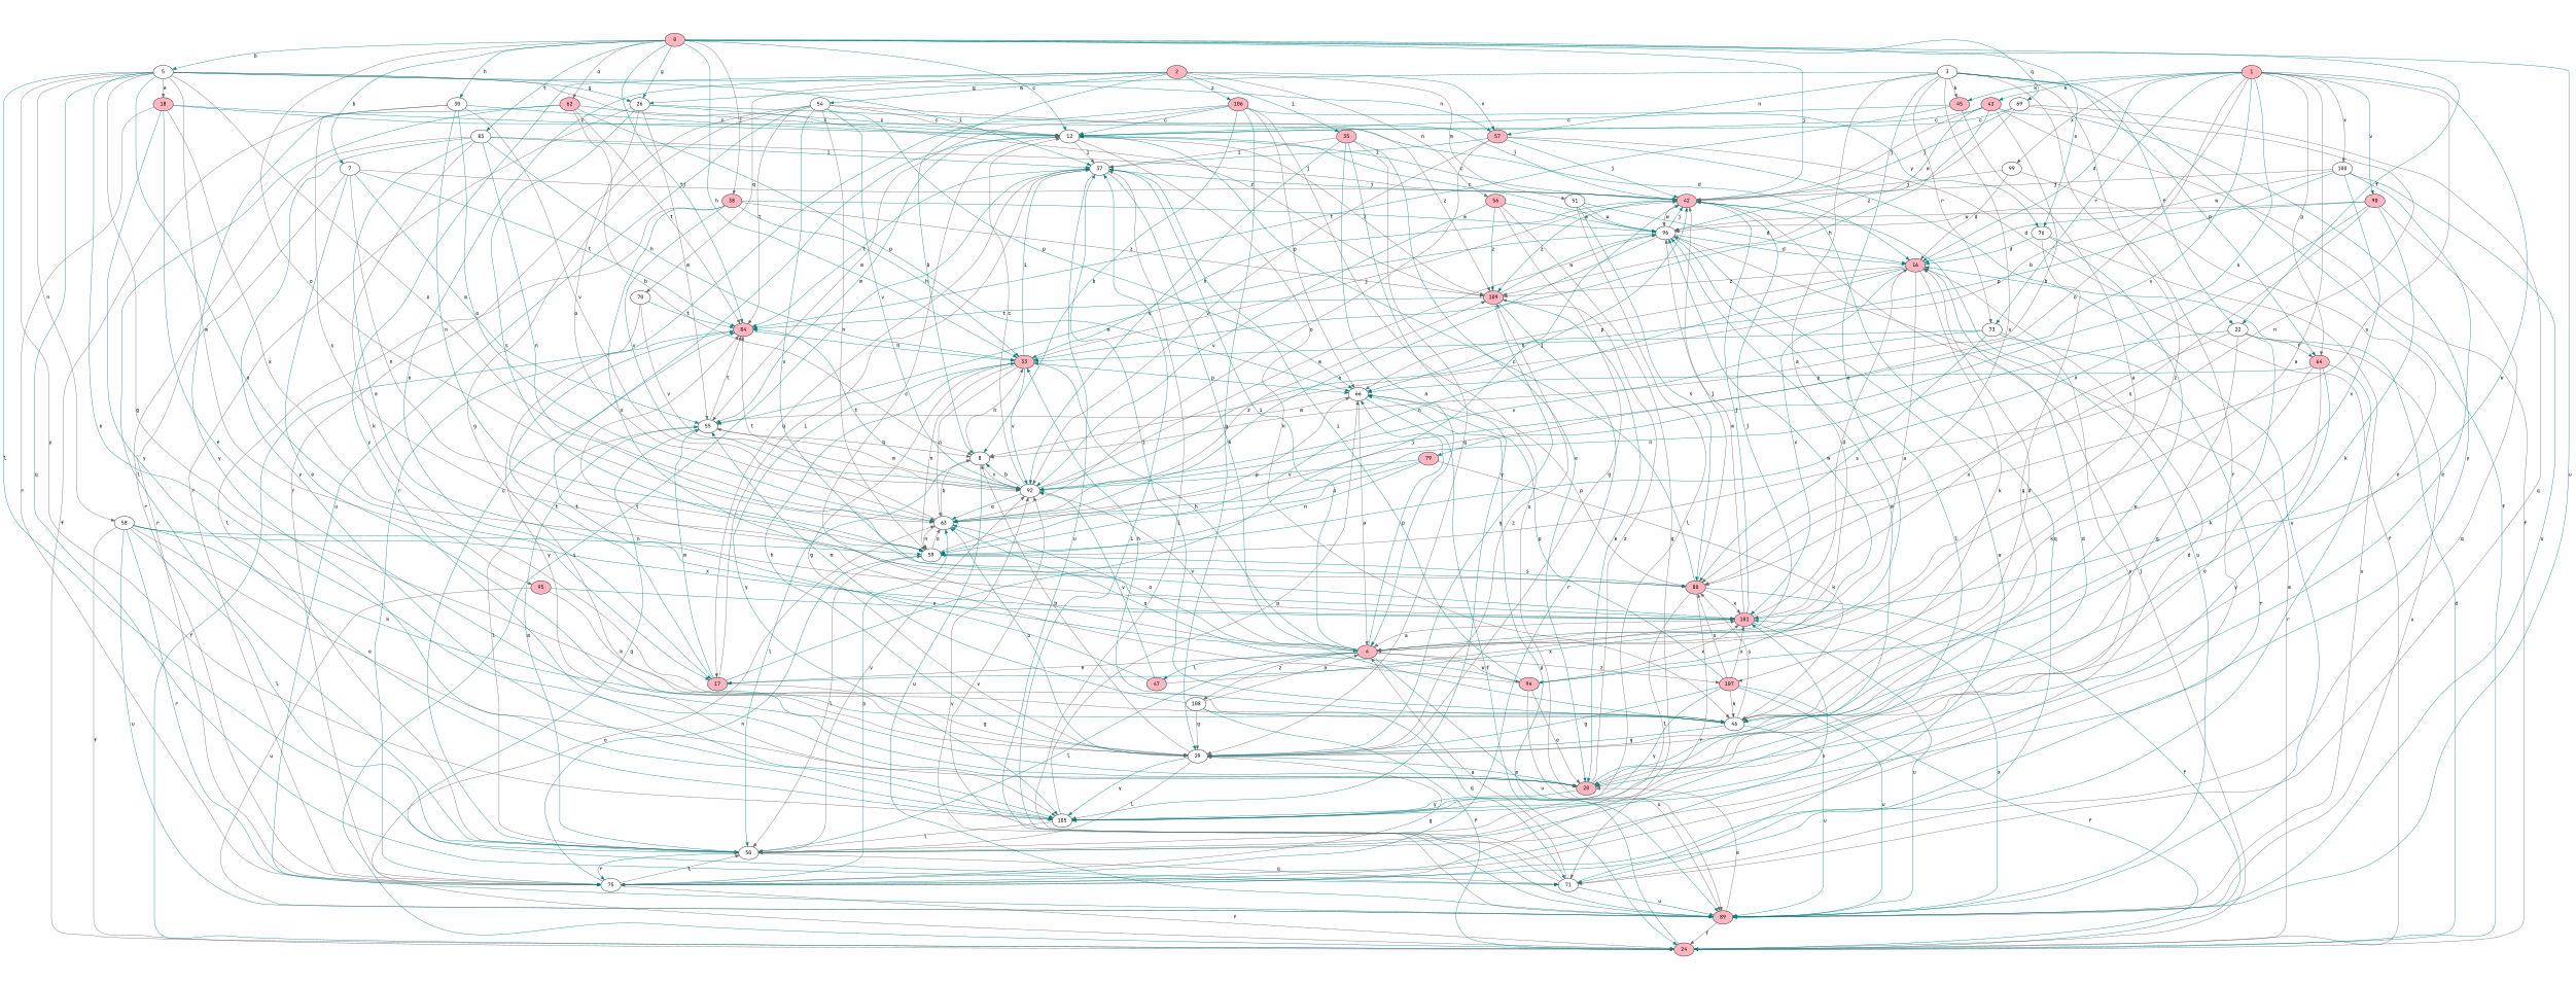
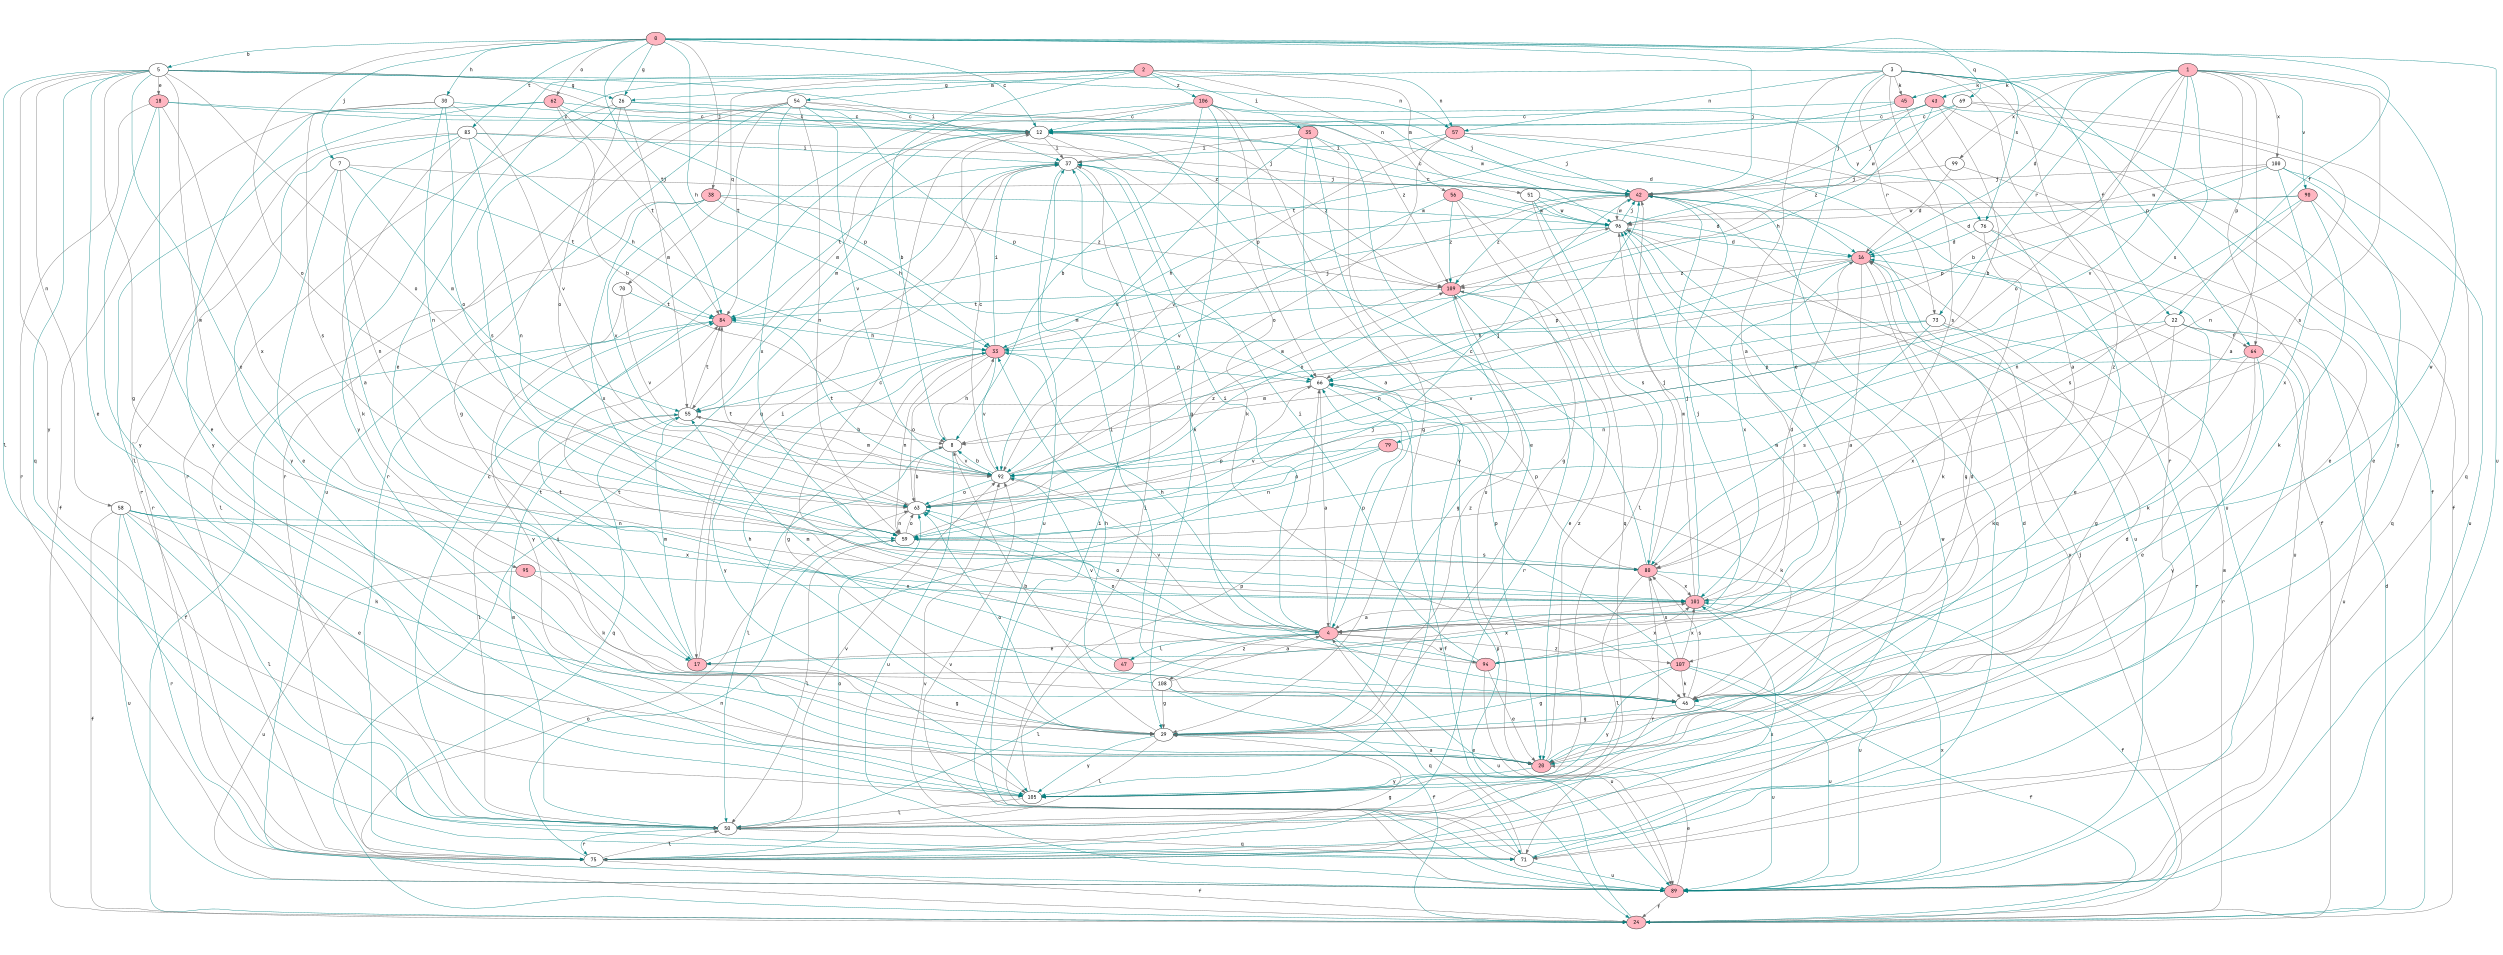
  strict digraph {
    fontname="JetBrains Mono"
    node [fillcolor=white fontname="JetBrains Mono" style=filled]
    edge [color=teal fontname="JetBrains Mono"]
    0 [fillcolor=lightpink]
    5
    7
    12
    22
    26
    30
    33 [fillcolor=lightpink]
    38 [fillcolor=lightpink]
    42 [fillcolor=lightpink]
    62 [fillcolor=lightpink]
    63
    69
    76
    83
    84 [fillcolor=lightpink]
    89 [fillcolor=lightpink]
    17 [fillcolor=lightpink]
    57 [fillcolor=lightpink]
    105
    37
    50
    18 [fillcolor=lightpink]
    20 [fillcolor=lightpink]
    29
    58
    71
    95 [fillcolor=lightpink]
    109 [fillcolor=lightpink]
    75
    55
    59
    46
    64 [fillcolor=lightpink]
    101 [fillcolor=lightpink]
    80 [fillcolor=lightpink]
    92
    24 [fillcolor=lightpink]
    66
    96
    8
    16 [fillcolor=lightpink]
    4 [fillcolor=lightpink]
    1 [fillcolor=lightpink]
    43 [fillcolor=lightpink]
    45 [fillcolor=lightpink]
    73
    79 [fillcolor=lightpink]
    90 [fillcolor=lightpink]
    94 [fillcolor=lightpink]
    99
    100
    107 [fillcolor=lightpink]
    47 [fillcolor=lightpink]
    108
    2 [fillcolor=lightpink]
    35 [fillcolor=lightpink]
    51
    54
    56 [fillcolor=lightpink]
    70
    106 [fillcolor=lightpink]
    3
    0 -> 5 [label=b]
-   0 -> 7 [label=b]
+   0 -> 7 [label=j]
    0 -> 12 [label=c]
    0 -> 22 [label=f]
    0 -> 26 [label=g]
    0 -> 30 [label=h]
    0 -> 33 [label=h]
    0 -> 38 [color=gray40 label=j]
    0 -> 42 [label=j]
    0 -> 62 [color=gray40 label=o]
    0 -> 63 [color=gray40 label=o]
    0 -> 69 [label=q]
    0 -> 76 [label=s]
    0 -> 83 [label=t]
    0 -> 84 [label=t]
    0 -> 89 [label=u]
    5 -> 26 [label=g]
    5 -> 63 [color=gray40 label=o]
    5 -> 17 [label=e]
    5 -> 57 [label=n]
    5 -> 105 [color=gray40 label=y]
    5 -> 37 [label=i]
    5 -> 50 [label=l]
    5 -> 18 [color=gray40 label=e]
    5 -> 20 [label=e]
    5 -> 29 [color=gray40 label=g]
    5 -> 58 [color=gray40 label=n]
    5 -> 71 [label=q]
    5 -> 95 [color=gray40 label=w]
    5 -> 109 [color=gray40 label=z]
    7 -> 42 [color=gray40 label=j]
    7 -> 84 [label=t]
    7 -> 20 [label=e]
    7 -> 75 [color=gray40 label=r]
    7 -> 55 [label=m]
    7 -> 59 [color=gray40 label=n]
    12 -> 37 [color=gray40 label=i]
    12 -> 109 [color=gray40 label=z]
    12 -> 55 [label=m]
    12 -> 46 [color=gray40 label=k]
    22 -> 89 [color=gray40 label=u]
    22 -> 29 [color=gray40 label=g]
    22 -> 59 [label=n]
    22 -> 46 [label=k]
    22 -> 64 [color=gray40 label=f]
    22 -> 101 [color=gray40 label=x]
    26 -> 12 [label=c]
    26 -> 42 [label=j]
    26 -> 63 [color=gray40 label=o]
    26 -> 75 [color=gray40 label=r]
    26 -> 55 [color=gray40 label=m]
    26 -> 80 [label=s]
    30 -> 12 [label=c]
    30 -> 63 [label=o]
    30 -> 59 [label=n]
    30 -> 80 [color=gray40 label=s]
    30 -> 92 [color=gray40 label=v]
    30 -> 24 [color=gray40 label=f]
    33 -> 42 [color=gray40 label=j]
    33 -> 63 [color=gray40 label=o]
    33 -> 105 [label=y]
    33 -> 37 [label=i]
    33 -> 29 [color=gray40 label=g]
    33 -> 59 [color=gray40 label=n]
    33 -> 92 [label=v]
    33 -> 66 [label=p]
    38 -> 33 [label=h]
    38 -> 50 [color=gray40 label=l]
    38 -> 109 [color=gray40 label=z]
    38 -> 101 [label=x]
    38 -> 92 [label=v]
    38 -> 96 [label=w]
    42 -> 12 [label=c]
    42 -> 33 [label=h]
    42 -> 89 [label=u]
    42 -> 71 [label=q]
    42 -> 109 [label=z]
    42 -> 96 [color=gray40 label=w]
    62 -> 12 [label=c]
    62 -> 84 [color=gray40 label=t]
    62 -> 105 [label=y]
    62 -> 50 [label=l]
    62 -> 66 [label=p]
    62 -> 8 [color=gray40 label=b]
    63 -> 84 [color=gray40 label=t]
    63 -> 109 [color=gray40 label=z]
    63 -> 59 [color=gray40 label=n]
    63 -> 8 [color=gray40 label=b]
    69 -> 12 [label=c]
    69 -> 42 [label=j]
    69 -> 71 [color=gray40 label=q]
    69 -> 109 [color=gray40 label=z]
    69 -> 59 [color=gray40 label=n]
    76 -> 89 [color=gray40 label=u]
    76 -> 20 [label=e]
    76 -> 29 [color=gray40 label=g]
    76 -> 16 [label=d]
    83 -> 33 [label=h]
    83 -> 42 [color=gray40 label=j]
    83 -> 105 [label=y]
    83 -> 37 [label=i]
    83 -> 75 [color=gray40 label=r]
    83 -> 59 [label=n]
    83 -> 46 [color=gray40 label=k]
    83 -> 4 [label=a]
    84 -> 33 [label=h]
    84 -> 24 [label=f]
    89 -> 37 [label=i]
    89 -> 20 [color=gray40 label=e]
    89 -> 101 [label=x]
    89 -> 92 [color=gray40 label=v]
    89 -> 24 [color=gray40 label=f]
    17 -> 42 [label=j]
    17 -> 84 [label=t]
    17 -> 37 [color=gray40 label=i]
    17 -> 29 [color=gray40 label=g]
    17 -> 55 [label=m]
    57 -> 42 [label=j]
    57 -> 63 [color=gray40 label=o]
    57 -> 89 [label=u]
    57 -> 37 [label=i]
    57 -> 92 [color=gray40 label=v]
    57 -> 24 [color=gray40 label=f]
    105 -> 50 [color=gray40 label=l]
    105 -> 66 [color=gray40 label=p]
    105 -> 16 [label=d]
    37 -> 42 [label=j]
    37 -> 84 [label=t]
    37 -> 89 [label=u]
    37 -> 17 [color=gray40 label=q]
    37 -> 46 [label=k]
    50 -> 12 [label=c]
    50 -> 71 [color=gray40 label=q]
    50 -> 75 [label=r]
    50 -> 55 [label=m]
    50 -> 92 [color=gray40 label=v]
    50 -> 16 [color=gray40 label=d]
    18 -> 12 [label=c]
    18 -> 105 [label=y]
    18 -> 20 [label=e]
    18 -> 75 [color=gray40 label=r]
    18 -> 101 [color=gray40 label=x]
    18 -> 16 [label=d]
    20 -> 105 [label=y]
    20 -> 109 [color=gray40 label=z]
    20 -> 96 [label=w]
    29 -> 33 [label=h]
    29 -> 63 [label=o]
    29 -> 105 [label=y]
    29 -> 50 [color=gray40 label=l]
    29 -> 20 [label=e]
    29 -> 109 [color=gray40 label=z]
    29 -> 8 [color=gray40 label=b]
    58 -> 89 [label=u]
    58 -> 50 [label=l]
    58 -> 20 [color=gray40 label=e]
    58 -> 75 [label=r]
    58 -> 59 [label=n]
    58 -> 46 [label=k]
    58 -> 101 [label=x]
    58 -> 24 [color=gray40 label=f]
    71 -> 89 [label=u]
    71 -> 37 [color=gray40 label=i]
    71 -> 92 [color=gray40 label=v]
    71 -> 96 [label=w]
    71 -> 4 [color=gray40 label=a]
    95 -> 89 [color=gray40 label=u]
    95 -> 46 [color=gray40 label=k]
    95 -> 101 [label=x]
    109 -> 84 [label=t]
    109 -> 20 [label=e]
    109 -> 29 [label=g]
    109 -> 75 [label=r]
    75 -> 63 [label=o]
    75 -> 50 [color=gray40 label=l]
    75 -> 29 [color=gray40 label=g]
    75 -> 59 [label=n]
    75 -> 101 [label=x]
    75 -> 24 [color=gray40 label=f]
    55 -> 84 [color=gray40 label=t]
    55 -> 50 [color=gray40 label=l]
    55 -> 71 [label=q]
    55 -> 8 [color=gray40 label=b]
    59 -> 63 [color=gray40 label=o]
    59 -> 50 [color=gray40 label=l]
    59 -> 80 [label=s]
    59 -> 66 [color=gray40 label=p]
    46 -> 33 [label=h]
    46 -> 89 [label=u]
    46 -> 37 [label=i]
    46 -> 29 [label=g]
    46 -> 80 [color=gray40 label=s]
    46 -> 16 [color=gray40 label=d]
    64 -> 105 [label=y]
    64 -> 20 [color=gray40 label=e]
    64 -> 75 [label=r]
    64 -> 46 [color=gray40 label=k]
    64 -> 66 [label=p]
    101 -> 42 [label=j]
    101 -> 89 [label=u]
    101 -> 96 [color=gray40 label=w]
    101 -> 16 [color=gray40 label=d]
    101 -> 4 [color=gray40 label=a]
    80 -> 12 [label=c]
    80 -> 42 [color=gray40 label=j]
    80 -> 50 [color=gray40 label=l]
    80 -> 75 [color=gray40 label=r]
    80 -> 101 [color=gray40 label=x]
    80 -> 24 [label=f]
    80 -> 66 [color=gray40 label=p]
    92 -> 12 [color=gray40 label=c]
    92 -> 42 [label=j]
    92 -> 63 [label=o]
    92 -> 84 [label=t]
    92 -> 55 [color=gray40 label=m]
    92 -> 96 [color=gray40 label=w]
    92 -> 8 [label=b]
    24 -> 42 [color=gray40 label=j]
    24 -> 63 [color=gray40 label=o]
    24 -> 37 [label=i]
    24 -> 66 [label=p]
    24 -> 96 [color=gray40 label=w]
    24 -> 16 [label=d]
    66 -> 55 [color=gray40 label=m]
    66 -> 24 [label=f]
    66 -> 4 [color=gray40 label=a]
    96 -> 12 [label=c]
    96 -> 42 [label=j]
    96 -> 63 [label=o]
    96 -> 50 [label=l]
    96 -> 55 [label=m]
    96 -> 16 [label=d]
    8 -> 33 [color=gray40 label=h]
    8 -> 89 [label=u]
    8 -> 50 [label=l]
    8 -> 92 [color=gray40 label=v]
    16 -> 109 [color=gray40 label=z]
    16 -> 59 [label=n]
    16 -> 46 [color=gray40 label=k]
    16 -> 101 [label=x]
    16 -> 66 [color=gray40 label=p]
    16 -> 4 [color=gray40 label=a]
    4 -> 12 [color=gray40 label=c]
    4 -> 33 [label=h]
    4 -> 42 [label=j]
    4 -> 63 [label=o]
    4 -> 89 [label=u]
    4 -> 17 [color=gray40 label=e]
    4 -> 37 [label=i]
    4 -> 50 [label=l]
    4 -> 92 [color=gray40 label=v]
    4 -> 66 [label=p]
    4 -> 94 [color=gray40 label=w]
    4 -> 107 [color=gray40 label=z]
    4 -> 47 [label=l]
    4 -> 108 [color=gray40 label=z]
    1 -> 63 [color=gray40 label=o]
    1 -> 64 [color=gray40 label=p]
    1 -> 80 [color=gray40 label=s]
    1 -> 92 [label=v]
    1 -> 8 [color=gray40 label=b]
    1 -> 16 [label=d]
    1 -> 4 [color=gray40 label=a]
    1 -> 43 [label=k]
    1 -> 45 [label=k]
    1 -> 73 [label=r]
    1 -> 79 [label=s]
    1 -> 90 [label=v]
    1 -> 94 [label=w]
    1 -> 99 [color=gray40 label=x]
    1 -> 100 [color=gray40 label=x]
    43 -> 12 [label=c]
    43 -> 33 [label=h]
    43 -> 42 [color=gray40 label=j]
    43 -> 105 [label=y]
    43 -> 24 [color=gray40 label=f]
    43 -> 96 [label=w]
    43 -> 8 [color=gray40 label=b]
    45 -> 12 [label=c]
    45 -> 84 [label=t]
    45 -> 4 [color=gray40 label=a]
    73 -> 33 [label=h]
    73 -> 105 [color=gray40 label=y]
    73 -> 75 [label=r]
    73 -> 80 [label=s]
    73 -> 92 [label=v]
    79 -> 63 [label=o]
    79 -> 59 [label=n]
    79 -> 46 [color=gray40 label=k]
    79 -> 92 [label=v]
    90 -> 71 [color=gray40 label=q]
    90 -> 59 [label=n]
    90 -> 46 [label=k]
    90 -> 80 [color=gray40 label=s]
    90 -> 96 [color=gray40 label=w]
    90 -> 16 [label=d]
    94 -> 63 [label=o]
    94 -> 84 [color=gray40 label=t]
    94 -> 89 [color=gray40 label=u]
    94 -> 37 [label=i]
    94 -> 20 [color=gray40 label=e]
    94 -> 101 [color=gray40 label=x]
    94 -> 96 [label=w]
    99 -> 42 [color=gray40 label=j]
    99 -> 20 [color=gray40 label=e]
    99 -> 16 [color=gray40 label=d]
    100 -> 42 [color=gray40 label=j]
    100 -> 89 [label=u]
    100 -> 20 [label=e]
    100 -> 101 [label=x]
    100 -> 66 [label=p]
    100 -> 96 [color=gray40 label=w]
    107 -> 89 [label=u]
    107 -> 105 [label=y]
    107 -> 29 [label=g]
    107 -> 46 [color=gray40 label=k]
    107 -> 101 [color=gray40 label=x]
    107 -> 80 [color=gray40 label=s]
    107 -> 24 [label=f]
    107 -> 66 [label=p]
    47 -> 84 [label=t]
    47 -> 101 [color=gray40 label=x]
    47 -> 92 [label=v]
    108 -> 29 [color=gray40 label=g]
    108 -> 71 [label=q]
    108 -> 55 [label=m]
    108 -> 24 [label=f]
    108 -> 4 [color=gray40 label=a]
    2 -> 17 [label=e]
    2 -> 57 [label=n]
    2 -> 105 [label=y]
    2 -> 8 [label=b]
    2 -> 35 [label=i]
    2 -> 51 [color=gray40 label=m]
    2 -> 54 [label=m]
    2 -> 56 [color=gray40 label=n]
    2 -> 70 [color=gray40 label=q]
    2 -> 106 [label=z]
    35 -> 105 [label=y]
    35 -> 37 [color=gray40 label=i]
    35 -> 20 [label=e]
    35 -> 29 [color=gray40 label=g]
    35 -> 92 [label=v]
    35 -> 4 [label=a]
    51 -> 50 [color=gray40 label=l]
    51 -> 80 [label=s]
    51 -> 96 [label=w]
    51 -> 16 [label=d]
    54 -> 12 [color=gray40 label=c]
    54 -> 84 [color=gray40 label=t]
    54 -> 89 [label=u]
    54 -> 29 [color=gray40 label=g]
    54 -> 109 [color=gray40 label=z]
    54 -> 75 [color=gray40 label=r]
    54 -> 59 [color=gray40 label=n]
    54 -> 101 [label=x]
    54 -> 92 [label=v]
    54 -> 66 [label=p]
    56 -> 29 [color=gray40 label=g]
    56 -> 71 [color=gray40 label=q]
    56 -> 109 [label=z]
    56 -> 92 [label=v]
    56 -> 96 [label=w]
    70 -> 84 [label=t]
    70 -> 105 [color=gray40 label=y]
    70 -> 92 [color=gray40 label=v]
    106 -> 12 [label=c]
    106 -> 76 [label=y]
    106 -> 89 [color=gray40 label=u]
    106 -> 29 [label=g]
    106 -> 75 [label=r]
    106 -> 55 [color=gray40 label=m]
    106 -> 66 [color=gray40 label=p]
-   109 -> 96 [label=w]
+   106 -> 96 [label=w]
    106 -> 8 [label=b]
    3 -> 22 [label=f]
    3 -> 26 [label=g]
    3 -> 17 [label=e]
    3 -> 57 [label=n]
    3 -> 75 [color=gray40 label=r]
    3 -> 64 [label=p]
    3 -> 80 [color=gray40 label=s]
    3 -> 24 [label=f]
    3 -> 4 [color=gray40 label=a]
    3 -> 45 [color=gray40 label=k]
    3 -> 73 [color=gray40 label=r]
    3 -> 107 [color=gray40 label=z]
  }
